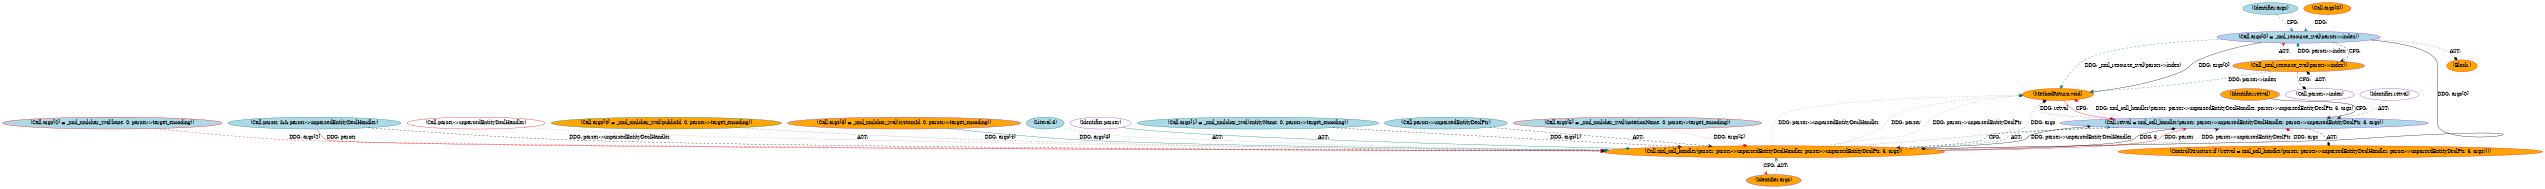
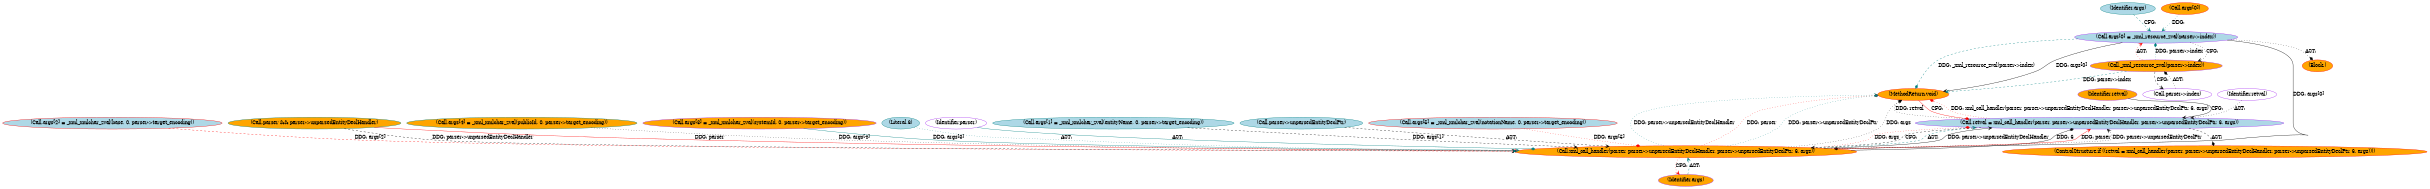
  digraph {
    node [color=purple fillcolor=orange style=filled]
    edge [arrowhead=vee color=black style=dotted]
    n1 [fillcolor=lightblue label="(Call,args[0] = _xml_resource_zval(parser->index))"]
    n2 [label="(Call,_xml_resource_zval(parser->index))"]
    n3 [color=red label="(Call,xml_call_handler(parser, parser->unparsedEntityDeclHandler, parser->unparsedEntityDeclPtr, 6, args))"]
    n4 [color=red label="(MethodReturn,void)"]
    n5 [color=red label="(Block,)"]
    n6 [fillcolor=white label="(Call,parser->index)"]
    n7 [fillcolor=lightblue label="(Call,retval = xml_call_handler(parser, parser->unparsedEntityDeclHandler, parser->unparsedEntityDeclPtr, 6, args))"]
    n8 [label="(Identifier,args)"]
    n9 [color=red label="(ControlStructure,if ((retval = xml_call_handler(parser, parser->unparsedEntityDeclHandler, parser->unparsedEntityDeclPtr, 6, args))))"]
    n10 [color=red fillcolor=lightblue label="(Call,args[2] = _xml_xmlchar_zval(base, 0, parser->target_encoding))"]
    n11 [fillcolor=white label="(Identifier,retval)"]
-   n12 [color=teal fillcolor=lightblue label="(Call,parser && parser->unparsedEntityDeclHandler)"]
-   n13 [color=red fillcolor=white label="(Call,parser->unparsedEntityDeclHandler)"]
+   n12 [color=teal label="(Call,parser && parser->unparsedEntityDeclHandler)"]
    n14 [color=teal label="(Call,args[4] = _xml_xmlchar_zval(publicId, 0, parser->target_encoding))"]
    n15 [label="(Call,args[3] = _xml_xmlchar_zval(systemId, 0, parser->target_encoding))"]
    n16 [color=teal fillcolor=lightblue label="(Literal,6)"]
    n17 [fillcolor=white label="(Identifier,parser)"]
    n18 [color=teal fillcolor=lightblue label="(Call,args[1] = _xml_xmlchar_zval(entityName, 0, parser->target_encoding))"]
    n19 [color=teal fillcolor=lightblue label="(Identifier,args)"]
    n20 [label="(Identifier,retval)"]
    n21 [color=teal fillcolor=lightblue label="(Call,parser->unparsedEntityDeclPtr)"]
    n22 [color=red fillcolor=lightblue label="(Call,args[5] = _xml_xmlchar_zval(notationName, 0, parser->target_encoding))"]
    n23 [color=red label="(Call,args[0])"]
-   n1 -> n2 [label="CFG: " style=dashed]
+   n1 -> n2 [label="CFG: "]
    n1 -> n3 [arrowhead=diamond label="DDG: args[0]" style=solid]
    n1 -> n4 [arrowhead=diamond color=teal label="DDG: _xml_resource_zval(parser->index)" style=dashed]
    n1 -> n4 [label="DDG: args[0]" style=solid]
    n1 -> n5 [arrowhead=diamond label="AST: "]
    n2 -> n1 [color=red label="AST: "]
    n2 -> n1 [arrowhead=diamond color=teal label="DDG: parser->index"]
    n2 -> n4 [color=teal label="DDG: parser->index" style=dashed]
-   n2 -> n6 [arrowhead=diamond label="CFG: " style=dashed]
+   n2 -> n6 [label="CFG: " style=dashed]
    n3 -> n4 [color=teal label="DDG: parser->unparsedEntityDeclHandler"]
    n3 -> n4 [arrowhead=diamond color=red label="DDG: parser"]
    n3 -> n4 [arrowhead=diamond color=teal label="DDG: parser->unparsedEntityDeclPtr"]
    n3 -> n4 [label="DDG: args"]
    n3 -> n7 [color=teal label="AST: " style=dashed]
    n3 -> n7 [label="DDG: parser->unparsedEntityDeclHandler" style=solid]
    n3 -> n7 [arrowhead=diamond label="DDG: 6" style=solid]
    n3 -> n7 [color=red label="DDG: parser" style=solid]
    n3 -> n7 [label="DDG: parser->unparsedEntityDeclPtr"]
    n3 -> n7 [arrowhead=diamond color=red label="DDG: args"]
    n3 -> n8 [color=red label="CFG: "]
    n4 -> n7 [arrowhead=diamond color=red label="CFG: " style=solid]
    n6 -> n2 [arrowhead=diamond label="AST: "]
    n7 -> n3 [label="CFG: " style=dashed]
    n7 -> n4 [arrowhead=diamond color=red label="DDG: xml_call_handler(parser, parser->unparsedEntityDeclHandler, parser->unparsedEntityDeclPtr, 6, args)"]
    n7 -> n4 [arrowhead=diamond label="DDG: retval"]
    n7 -> n9 [arrowhead=diamond label="AST: " style=dashed]
    n8 -> n3 [color=teal label="AST: " style=dashed]
    n10 -> n3 [color=red label="DDG: args[2]" style=dashed]
    n11 -> n7 [label="AST: "]
    n12 -> n3 [arrowhead=diamond color=red label="DDG: parser" style=solid]
    n12 -> n3 [label="DDG: parser->unparsedEntityDeclHandler" style=dashed]
-   n13 -> n3 [arrowhead=diamond color=red label="AST: "]
    n14 -> n3 [label="DDG: args[4]"]
    n15 -> n3 [color=teal label="DDG: args[3]" style=solid]
    n16 -> n3 [color=teal label="AST: "]
    n17 -> n3 [arrowhead=diamond color=teal label="AST: " style=solid]
    n18 -> n3 [label="DDG: args[1]" style=dashed]
    n19 -> n1 [color=teal label="CFG: " style=dashed]
    n20 -> n7 [label="CFG: " style=solid]
    n21 -> n3 [label="AST: " style=dashed]
    n22 -> n3 [arrowhead=diamond color=red label="DDG: args[5]"]
    n23 -> n1 [color=teal label="DDG: "]
  }
